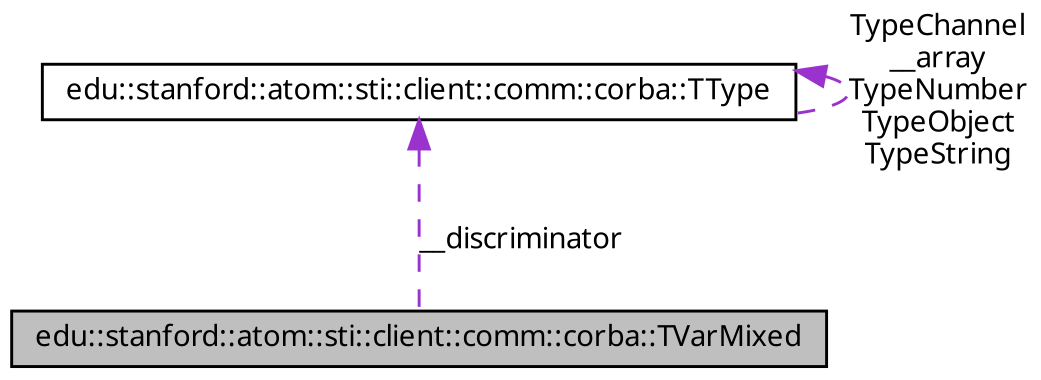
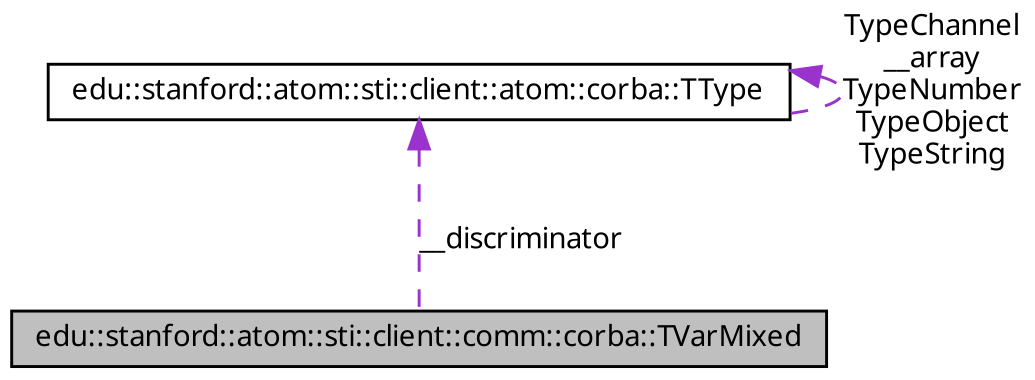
  digraph {
    node [color=black fontname="FreeSans.ttf" fontsize=10 shape=record style=filled]
    edge [color=darkorchid3 dir=back fontname="FreeSans.ttf" fontsize=10 labelfontname="FreeSans.ttf" labelfontsize=10 style=dashed]
    n1 [fillcolor=grey75 fontcolor=black height=0.2 label="edu::stanford::atom::sti::client::comm::corba::TVarMixed" width=0.4]
-   n2 [fillcolor=white height=0.2 label="edu::stanford::atom::sti::client::comm::corba::TType" width=0.4]
+   n2 [fillcolor=white height=0.2 label="edu::stanford::atom::sti::client::atom::corba::TType" width=0.4]
    n2 -> n1 [label=__discriminator]
    n2 -> n2 [label="TypeChannel\n__array\nTypeNumber\nTypeObject\nTypeString"]
  }
